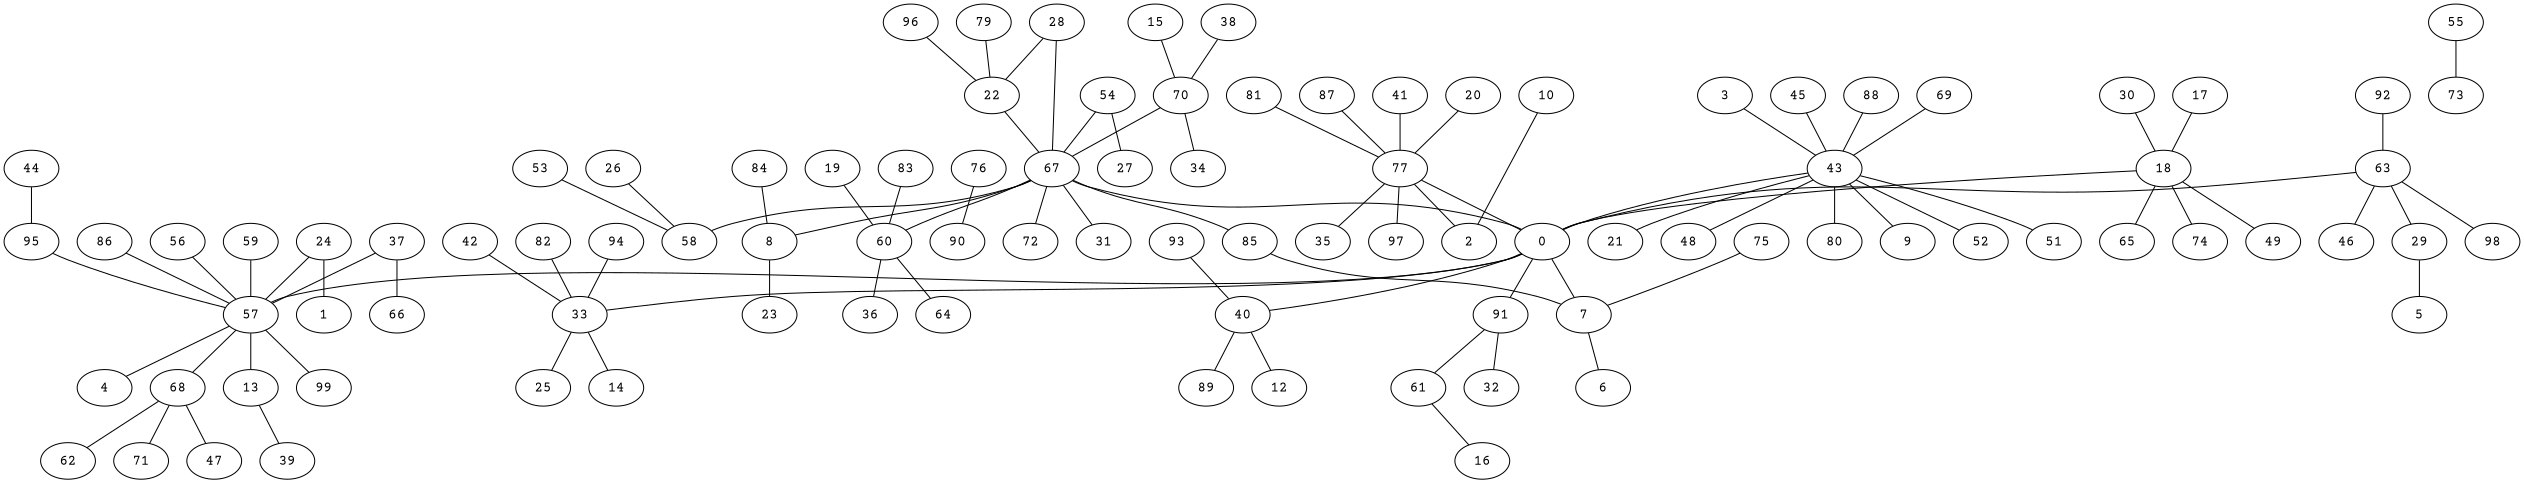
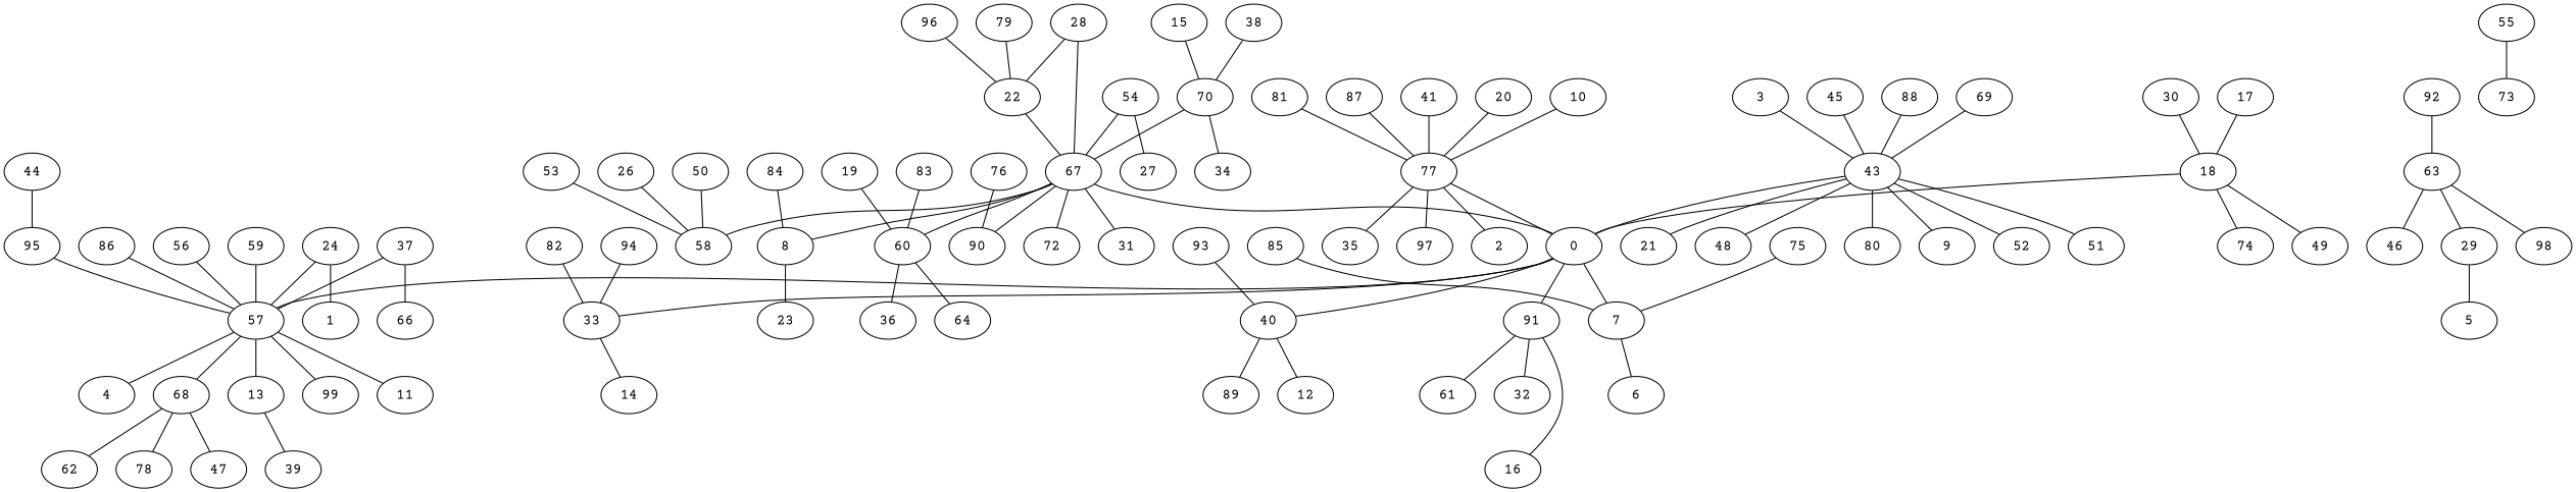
  graph {
    fontname="Courier Prime"
    node [fontname="Courier Prime"]
    edge [Label=0.13 fontname="Courier Prime"]
    0 [Label="0 (0.00)"]
    57 [Label="57 (0.00)"]
    40 [Label="40 (0.00)"]
    33 [Label="33 (0.00)"]
    91 [Label="91 (0.00)"]
    7 [Label="7 (0.00)"]
    68 [Label="68 (0.00)"]
    13 [Label="13 (0.00)"]
    99 [Label="99 (0.00)"]
+   11 [Label="11 (0.00)"]
    4 [Label="4 (0.00)"]
    12 [Label="12 (0.00)"]
    89 [Label="89 (0.00)"]
    14 [Label="14 (0.00)"]
-   25 [Label="25 (0.00)"]
    32 [Label="32 (0.00)"]
    61 [Label="61 (0.00)"]
    16 [Label="16 (0.00)"]
    6 [Label="6 (0.00)"]
    67 [Label="67 (0.00)"]
    58 [Label="58 (0.00)"]
    8 [Label="8 (0.00)"]
    60 [Label="60 (0.00)"]
    90 [Label="90 (0.00)"]
    31 [Label="31 (0.00)"]
    72 [Label="72 (0.00)"]
    23 [Label="23 (0.00)"]
    36 [Label="36 (0.00)"]
    64 [Label="64 (0.00)"]
-   71 [Label="71 (0.00)"]
+   71 [Label="71 (0.00)" label=78]
    47 [Label="47 (0.00)"]
    62 [Label="62 (0.00)"]
    39 [Label="39 (0.00)"]
    77 [Label="77 (0.00)"]
    2 [Label="2 (0.00)"]
    97 [Label="97 (0.00)"]
    35 [Label="35 (0.00)"]
    43 [Label="43 (0.00)"]
    9 [Label="9 (0.00)"]
    52 [Label="52 (0.00)"]
    51 [Label="51 (0.00)"]
    21 [Label="21 (0.00)"]
    48 [Label="48 (0.00)"]
    80 [Label="80 (0.00)"]
    18 [Label="18 (0.00)"]
-   65 [Label="65 (0.00)"]
    74 [Label="74 (0.00)"]
    49 [Label="49 (0.00)"]
    63 [Label="63 (0.00)"]
    46 [Label="46 (0.00)"]
    29 [Label="29 (0.00)"]
    98 [Label="98 (0.00)"]
    5 [Label="5 (0.00)"]
    54 [Label="54 (0.00)"]
    27 [Label="27 (0.00)"]
    22 [Label="22 (0.00)"]
    70 [Label="70 (0.00)"]
    34 [Label="34 (0.00)"]
    73 [Label="73 (0.00)"]
    56 [Label="56 (0.00)"]
    66 [Label="66 (0.00)"]
    24 [Label="24 (0.00)"]
    1 [Label="1 (0.00)"]
    59 [Label="59 (0.00)"]
    95 [Label="95 (0.00)"]
    86 [Label="86 (0.00)"]
    37 [Label="37 (0.00)"]
    93 [Label="93 (0.00)"]
    81 [Label="81 (0.00)"]
    87 [Label="87 (0.00)"]
    41 [Label="41 (0.00)"]
    20 [Label="20 (0.00)"]
    10 [Label="10 (0.00)"]
    3 [Label="3 (0.00)"]
    45 [Label="45 (0.00)"]
    88 [Label="88 (0.00)"]
    69 [Label="69 (0.00)"]
-   42 [Label="42 (0.00)"]
    82 [Label="82 (0.00)"]
    94 [Label="94 (0.00)"]
    30 [Label="30 (0.00)"]
    17 [Label="17 (0.00)"]
    92 [Label="92 (0.00)"]
    85 [Label="85 (0.00)"]
    75 [Label="75 (0.00)"]
    53 [Label="53 (0.00)"]
    26 [Label="26 (0.00)"]
+   50 [Label="50 (0.00)"]
    84 [Label="84 (0.00)"]
    19 [Label="19 (0.00)"]
    83 [Label="83 (0.00)"]
    79 [Label="79 (0.00)"]
    28 [Label="28 (0.00)"]
    96 [Label="96 (0.00)"]
    38 [Label="38 (0.00)"]
    15 [Label="15 (0.00)"]
    76 [Label="76 (0.00)"]
    55 [Label="55 (0.00)"]
    44 [Label="44 (0.00)"]
    0 -- 57
    0 -- 40 [Label=0.84]
    0 -- 33 [Label=0.10]
    0 -- 91 [Label=0.85]
    0 -- 7 [Label=0.58]
    57 -- 68 [Label=0.99]
    57 -- 13 [Label=0.73]
    57 -- 99 [Label=0.38]
+   57 -- 11 [Label=0.61]
    57 -- 4 [Label=0.70]
    40 -- 12 [Label=0.25]
    40 -- 89 [Label=0.05]
    33 -- 14 [Label=0.14]
-   33 -- 25 [Label=0.59]
    91 -- 32 [Label=0.45]
    91 -- 61 [Label=0.50]
-   61 -- 16 [Label=0.69]
+   91 -- 16 [Label=0.69]
    7 -- 6 [Label=0.15]
    68 -- 71 [Label=0.76]
    68 -- 47 [Label=0.26]
    68 -- 62 [Label=0.48]
    13 -- 39 [Label=0.97]
    67 -- 0 [Label=0.54]
    67 -- 58 [Label=0.76]
    67 -- 8 [Label=0.06]
    67 -- 60 [Label=0.61]
-   67 -- 85 [Label=0.27]
+   67 -- 90 [Label=0.27]
    67 -- 31 [Label=0.85]
    67 -- 72 [Label=0.66]
    8 -- 23 [Label=0.15]
    60 -- 36 [Label=0.79]
    60 -- 64 [Label=0.33]
    77 -- 0 [Label=0.20]
    77 -- 2 [Label=0.18]
    77 -- 97 [Label=0.55]
    77 -- 35 [Label=0.42]
    43 -- 0 [Label=0.75]
    43 -- 9 [Label=0.09]
    43 -- 52 [Label=0.45]
    43 -- 51 [Label=0.80]
    43 -- 21
    43 -- 48 [Label=0.58]
    43 -- 80 [Label=0.76]
    18 -- 0 [Label=0.75]
-   18 -- 65 [Label=0.72]
    18 -- 74 [Label=0.31]
    18 -- 49 [Label=0.65]
-   63 -- 0
    63 -- 46 [Label=0.48]
    63 -- 29 [Label=0.31]
    63 -- 98 [Label=0.29]
    29 -- 5 [Label=0.81]
    54 -- 67 [Label=0.68]
    54 -- 27 [Label=0.30]
    22 -- 67 [Label=0.57]
    70 -- 67 [Label=0.12]
    70 -- 34 [Label=0.97]
    56 -- 57 [Label=0.87]
    24 -- 57 [Label=0.68]
    24 -- 1 [Label=0.17]
    59 -- 57 [Label=0.42]
    95 -- 57 [Label=0.04]
    86 -- 57 [Label=0.73]
    37 -- 57 [Label=0.58]
    37 -- 66 [Label=0.91]
    93 -- 40 [Label=0.52]
    81 -- 77 [Label=0.18]
    87 -- 77 [Label=0.48]
    41 -- 77 [Label=0.21]
    20 -- 77 [Label=0.83]
-   10 -- 2 [Label=0.15]
+   10 -- 77 [Label=0.15]
    3 -- 43 [Label=0.12]
    45 -- 43 [Label=0.31]
    88 -- 43 [Label=0.35]
    69 -- 43 [Label=0.46]
-   42 -- 33 [Label=0.34]
    82 -- 33 [Label=0.12]
    94 -- 33 [Label=0.67]
    30 -- 18 [Label=0.08]
    17 -- 18 [Label=0.35]
    92 -- 63 [Label=0.77]
    85 -- 7 [Label=0.20]
    75 -- 7 [Label=0.16]
    53 -- 58 [Label=0.19]
    26 -- 58 [Label=0.68]
+   50 -- 58 [Label=0.14]
    84 -- 8 [Label=0.86]
    19 -- 60 [Label=0.34]
    83 -- 60 [Label=0.02]
    79 -- 22 [Label=0.19]
    28 -- 67 [Label=0.95]
    28 -- 22 [Label=0.90]
    96 -- 22 [Label=0.44]
    38 -- 70 [Label=0.30]
    15 -- 70 [Label=0.55]
    76 -- 90 [Label=0.29]
    55 -- 73 [Label=0.64]
    44 -- 95 [Label=0.61]
  }
